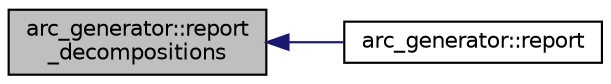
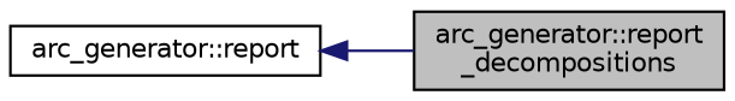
  digraph {
    rankdir=LR
    node [color=black fontname=Helvetica fontsize=10 shape=record style=filled]
    n1 [fillcolor=grey75 fontcolor=black height=0.2 label="arc_generator::report\l_decompositions" width=0.4]
    n2 [fillcolor=white height=0.2 label="arc_generator::report" width=0.4]
-   n1 -> n2 [color=midnightblue dir=back fontname=Helvetica fontsize=10 labelfontname=Helvetica labelfontsize=10 style=solid]
+   n2 -> n1 [color=midnightblue dir=back fontname=Helvetica fontsize=10 labelfontname=Helvetica labelfontsize=10 style=solid]
  }
